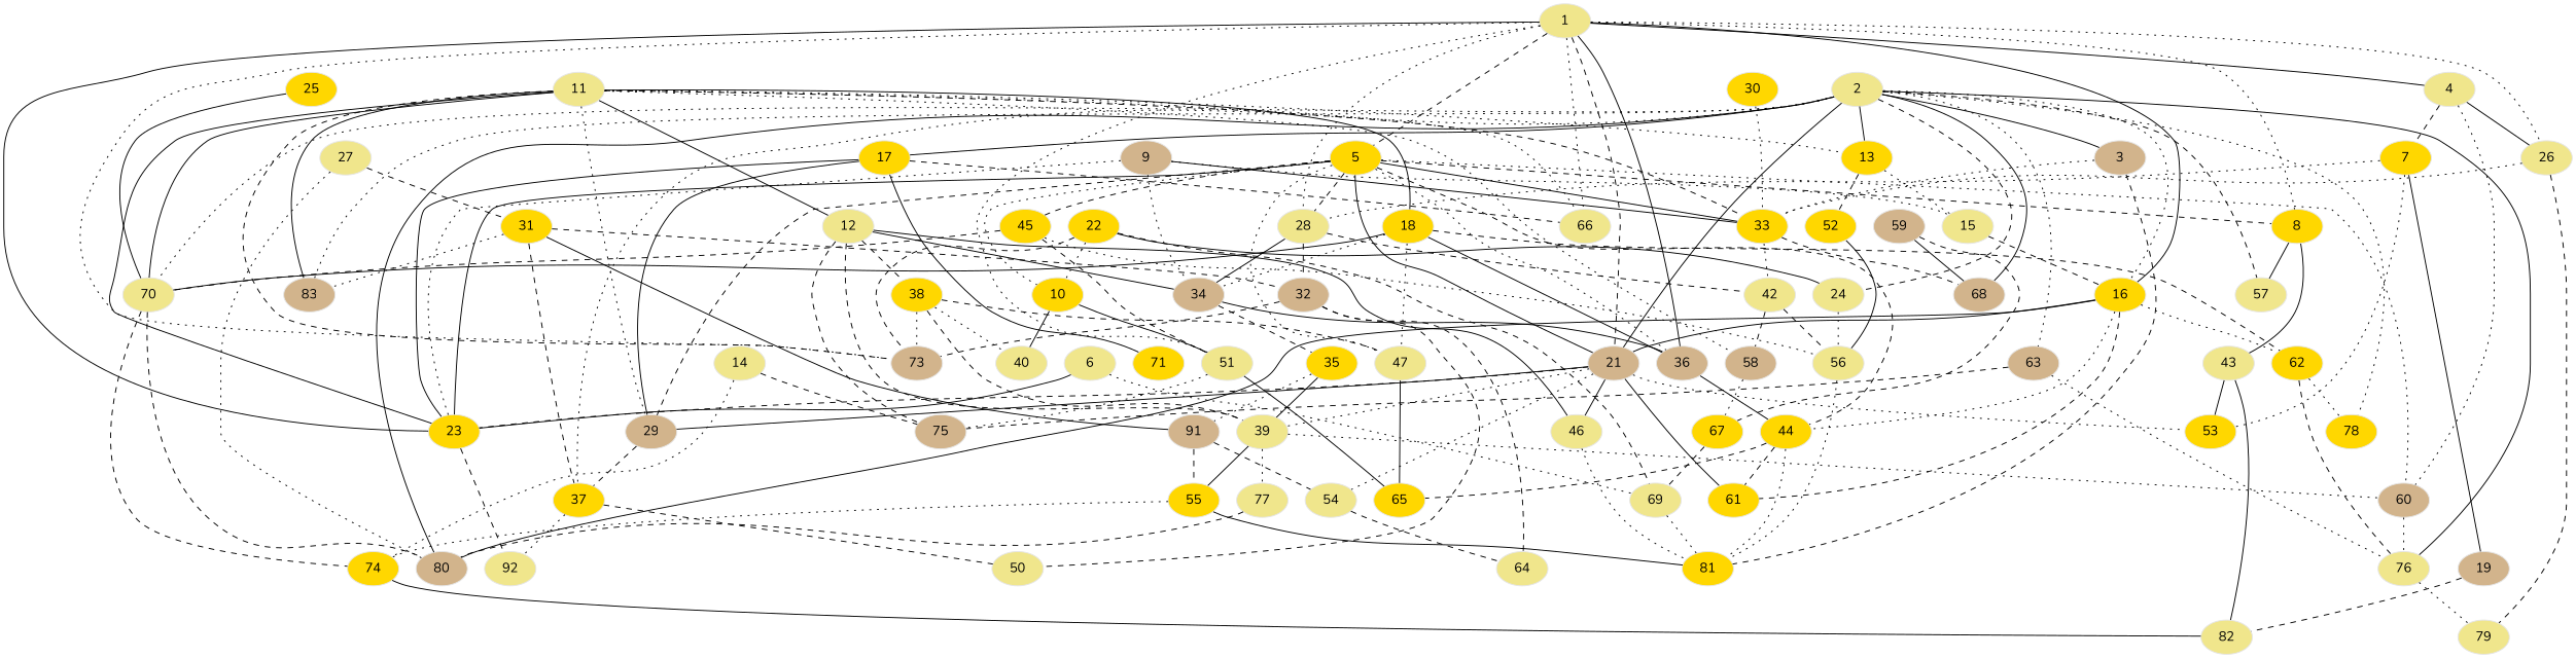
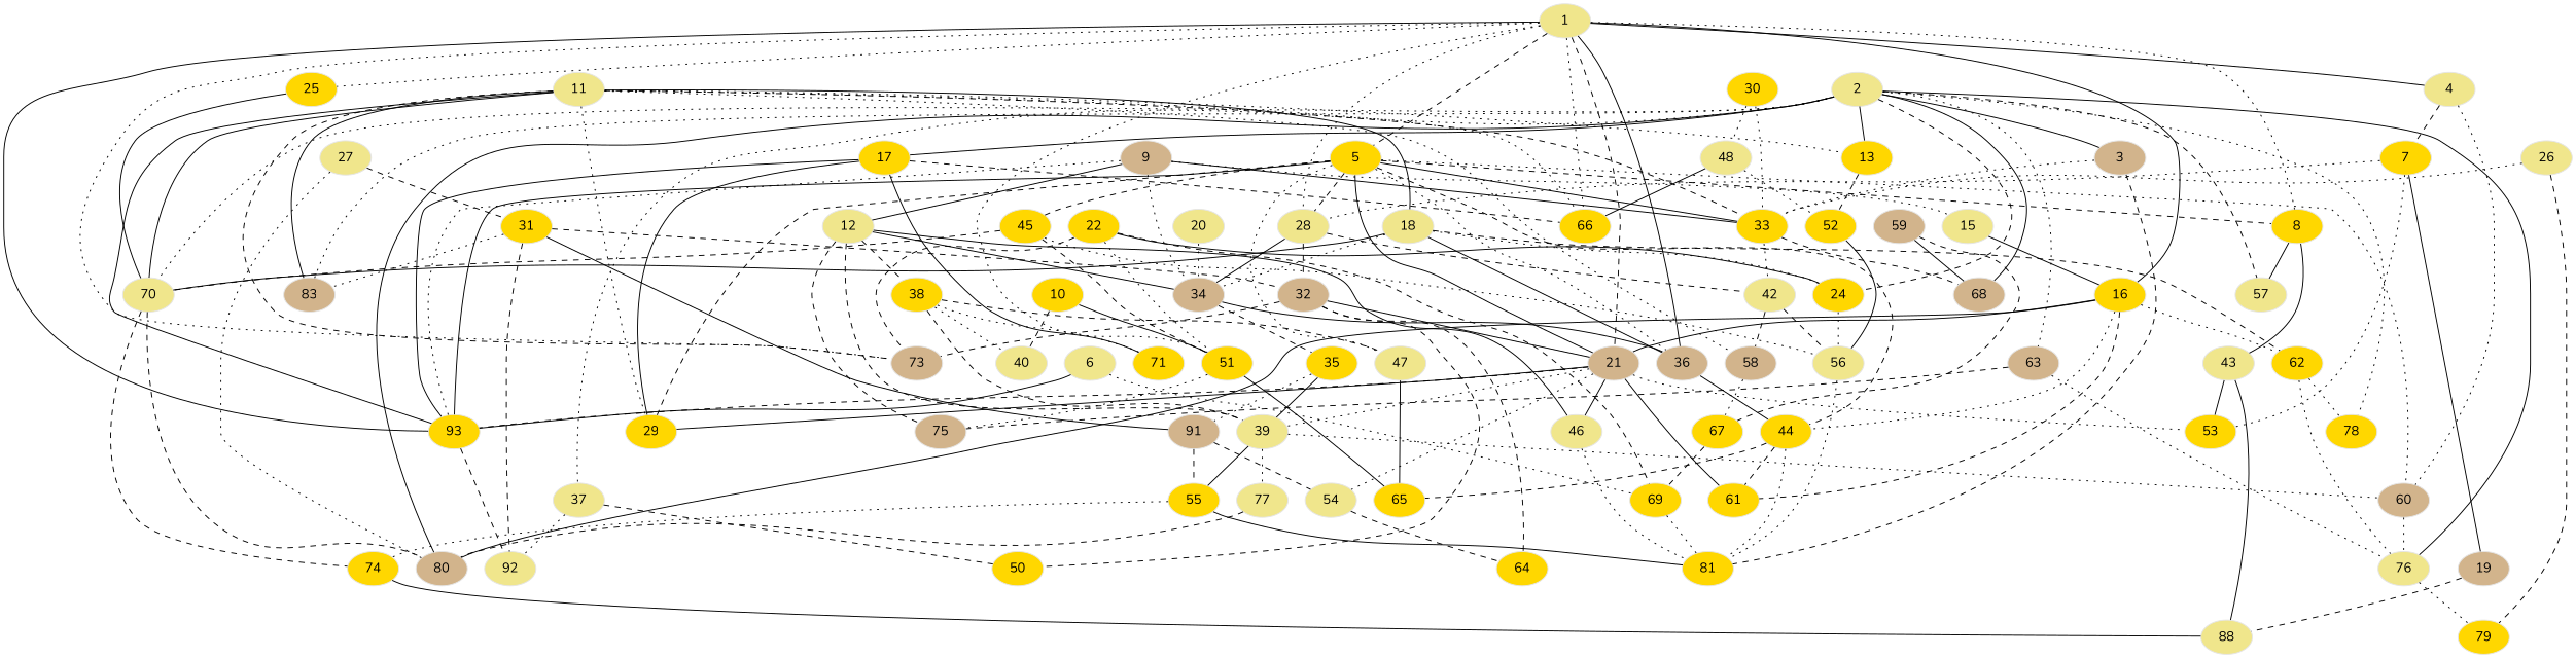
  graph {
    fontname=Nunito
    node [color=gray90 fillcolor=gold fontname=Nunito style=filled]
    edge [fontname=Nunito style=dotted weight=1.0]
    1 [fillcolor=khaki]
    4 [fillcolor=khaki]
    5
    8
    16
    21 [fillcolor=tan]
-   23
+   23 [label=93]
    25
    28 [fillcolor=khaki]
    36 [fillcolor=tan]
-   51 [fillcolor=khaki]
-   66 [fillcolor=khaki]
+   51
+   66
    73 [fillcolor=tan]
    7
    26 [fillcolor=khaki]
    60 [fillcolor=tan]
    33
    10
-   29 [fillcolor=tan]
+   29
    44
    45
    47 [fillcolor=khaki]
    57 [fillcolor=khaki]
    43 [fillcolor=khaki]
    80 [fillcolor=tan]
    61
    62
    53
    39 [fillcolor=khaki]
    46 [fillcolor=khaki]
    54 [fillcolor=khaki]
    n32 [fillcolor=khaki label=92]
    70 [fillcolor=khaki]
    34 [fillcolor=tan]
    32 [fillcolor=tan]
    42 [fillcolor=khaki]
    75 [fillcolor=tan]
    65
    2 [fillcolor=khaki]
    3 [fillcolor=tan]
    13
    17
-   24 [fillcolor=khaki]
-   37
+   24
+   37 [fillcolor=khaki]
    63 [fillcolor=tan]
    68 [fillcolor=tan]
    76 [fillcolor=khaki]
    78
    83 [fillcolor=tan]
    81
    15 [fillcolor=khaki]
    52
    71
    56 [fillcolor=khaki]
-   50 [fillcolor=khaki]
+   50
    74
-   79 [fillcolor=khaki]
+   79
    19 [fillcolor=tan]
    40 [fillcolor=khaki]
    6 [fillcolor=khaki]
-   69 [fillcolor=khaki]
-   82 [fillcolor=khaki]
+   69
+   82 [fillcolor=khaki label=88]
    9 [fillcolor=tan]
    35
    11 [fillcolor=khaki]
    12 [fillcolor=khaki]
-   18
+   18 [fillcolor=khaki]
    58 [fillcolor=tan]
    38
    67
    55
    77 [fillcolor=khaki]
-   14 [fillcolor=khaki]
-   64 [fillcolor=khaki]
+   20 [fillcolor=khaki]
+   64
    22
    27 [fillcolor=khaki]
    31
    n79 [fillcolor=tan label=91]
    30
+   48 [fillcolor=khaki]
    59 [fillcolor=tan]
    1 -- 4 [style=solid]
    1 -- 5 [style=dashed weight=3.0]
    1 -- 8
    1 -- 16 [style=solid]
    1 -- 21 [style=dashed weight=2.0]
    1 -- 23 [style=solid]
-   1 -- 26
+   1 -- 25
    1 -- 28
    1 -- 36 [style=solid weight=2.0]
    1 -- 51
    1 -- 66
    1 -- 73
    4 -- 7 [style=dashed]
-   4 -- 26 [style=solid]
    4 -- 60
    5 -- 8 [style=dashed]
    5 -- 21 [style=solid]
    5 -- 23 [style=solid weight=3.0]
    5 -- 28 [style=dashed]
    5 -- 36
    5 -- 60
    5 -- 33 [style=solid]
-   5 -- 10
    5 -- 29 [style=dashed weight=3.0]
    5 -- 44 [style=dashed]
    5 -- 45 [style=dashed]
    5 -- 47
    8 -- 57 [style=solid]
    8 -- 43 [style=solid]
    16 -- 21 [style=solid]
    16 -- 44
    16 -- 80 [style=solid]
    16 -- 61 [style=dashed]
    16 -- 62
    21 -- 23 [style=dashed]
    21 -- 29 [style=solid weight=2.0]
    21 -- 61 [style=solid]
    21 -- 53 [weight=2.0]
    21 -- 39
    21 -- 46 [style=solid]
    21 -- 54
    23 -- n32 [style=dashed]
    25 -- 70 [style=solid]
    28 -- 34 [style=solid]
    28 -- 32 [style=dashed]
    28 -- 42 [style=dashed]
    36 -- 44 [style=solid]
    51 -- 75
    51 -- 65 [style=solid]
    7 -- 28
    7 -- 53
    7 -- 19 [style=solid]
    26 -- 33
    26 -- 79 [style=dashed]
    60 -- 76
    33 -- 42
    33 -- 68 [style=dashed]
    10 -- 51 [style=solid]
-   10 -- 40 [style=solid]
-   29 -- 37 [style=dashed]
+   10 -- 40 [style=dashed]
    44 -- 61 [style=dashed]
    44 -- 65 [style=dashed]
    44 -- 81
    45 -- 51 [style=dashed]
    45 -- 70 [style=dashed]
    45 -- 56
    47 -- 65 [style=solid]
    43 -- 53 [style=solid]
    43 -- 82 [style=solid]
-   62 -- 76 [style=dashed]
+   62 -- 76
    62 -- 78
    39 -- 60
    39 -- 55 [style=solid]
    39 -- 77
    46 -- 81
    54 -- 64 [style=dashed]
    70 -- 80 [style=dashed]
    70 -- 74 [style=dashed]
    34 -- 36 [style=solid]
    34 -- 35 [style=dashed]
    32 -- 73 [style=dashed]
    32 -- 50 [style=dashed]
    32 -- 64 [style=dashed]
    42 -- 56 [style=dashed]
    42 -- 58 [style=dashed]
-   2 -- 16
-   2 -- 21 [style=solid weight=2.0]
+   32 -- 21 [style=solid weight=2.0]
    2 -- 57 [style=dashed]
    2 -- 80 [style=solid]
    2 -- 70
    2 -- 3 [style=solid]
    2 -- 13 [style=solid]
    2 -- 17 [style=solid weight=2.0]
    2 -- 24 [style=dashed]
    2 -- 37 [weight=2.0]
    2 -- 63
    2 -- 68 [style=solid]
    2 -- 76 [style=solid]
    2 -- 78
    2 -- 83
    3 -- 33
    3 -- 81 [style=dashed]
-   13 -- 15
    13 -- 52 [style=dashed]
    17 -- 23 [style=solid]
    17 -- 66 [style=dashed]
    17 -- 29 [style=solid]
    17 -- 71 [style=solid]
    24 -- 56
    37 -- n32
    37 -- 50 [style=dashed]
    63 -- 75 [style=dashed]
    63 -- 76
    76 -- 79
-   15 -- 16 [style=dashed]
+   15 -- 16 [style=solid]
    52 -- 56 [style=solid]
    56 -- 81
    74 -- 82 [style=solid]
    19 -- 82 [style=dashed]
    6 -- 23 [style=solid]
    6 -- 69
    69 -- 81
    9 -- 23
    9 -- 33 [style=solid]
    9 -- 34
    9 -- 15
    35 -- 39 [style=solid]
    35 -- n79
    11 -- 23 [style=solid]
    11 -- 66
    11 -- 73 [style=dashed]
    11 -- 33 [style=dashed]
    11 -- 29
    11 -- 70 [style=solid]
    11 -- 13
    11 -- 83 [style=solid]
-   11 -- 12 [style=solid]
+   9 -- 12 [style=solid]
    11 -- 18 [style=solid]
    11 -- 58
    12 -- 39 [style=dashed]
    12 -- 46 [style=solid]
    12 -- 34 [style=solid]
    12 -- 75 [style=dashed]
    12 -- 38 [style=dashed]
    18 -- 36 [style=solid]
-   18 -- 47
+   18 -- 24
    18 -- 62 [style=dashed]
    18 -- 70 [style=solid]
    18 -- 34
    58 -- 67
    38 -- 47 [style=dashed]
    38 -- 39 [style=dashed]
-   38 -- 73
+   38 -- 71
    38 -- 40
    67 -- 69 [style=dashed]
    55 -- 81 [style=solid]
    55 -- 74
    77 -- 80 [style=dashed]
-   14 -- 75 [style=dashed]
-   14 -- 74
-   22 -- 10
+   20 -- 34
+   22 -- 51
    22 -- 73 [style=dashed]
    22 -- 24 [style=solid]
    22 -- 69 [style=dashed]
    27 -- 80
    27 -- 31 [style=dashed]
    31 -- 32 [style=dashed]
-   31 -- 37 [style=dashed]
+   31 -- n32 [style=dashed]
    31 -- 83
    31 -- n79 [style=solid]
    n79 -- 54 [style=dashed]
    n79 -- 55 [style=dashed]
    30 -- 33
+   30 -- 48
+   48 -- 66 [style=solid]
+   48 -- 52
    59 -- 68 [style=solid]
    59 -- 67 [style=dashed]
  }
